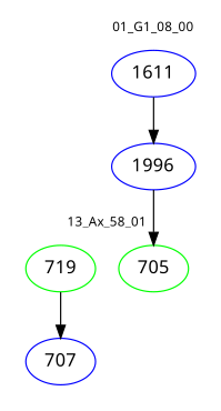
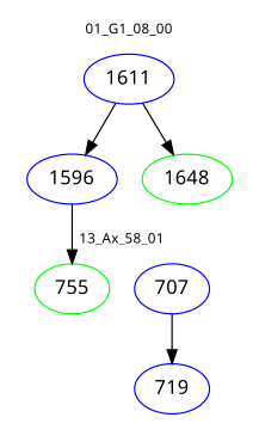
  digraph {
    fontname="Noto Sans"
    node [color=blue fontname="Noto Sans"]
    edge [color=black fontname="Noto Sans"]
    n1 [label=707]
-   n2 [color=green label=705]
-   n3 [color=green label=719]
+   n2 [color=green label=755]
+   n3 [label=719]
    n4 [label=1611]
-   n5 [label=1996]
+   n5 [label=1596]
+   n6 [color=green label=1648]
    subgraph cluster_1 {
      color=white
      fontsize=10
      label="13_Ax_58_01"
      n1
      n2
      n3
    }
    subgraph cluster_2 {
      color=white
      fontsize=10
      label="01_G1_08_00"
      n4
      n5
+     n6
    }
-   n3 -> n1
+   n1 -> n3
    n4 -> n5
+   n4 -> n6
    n5 -> n2
  }
